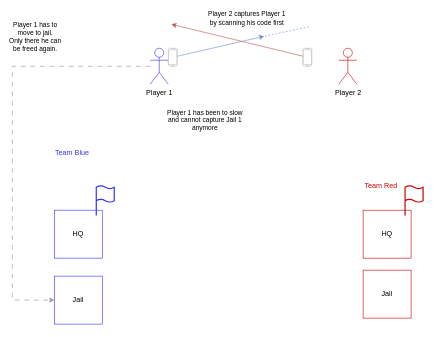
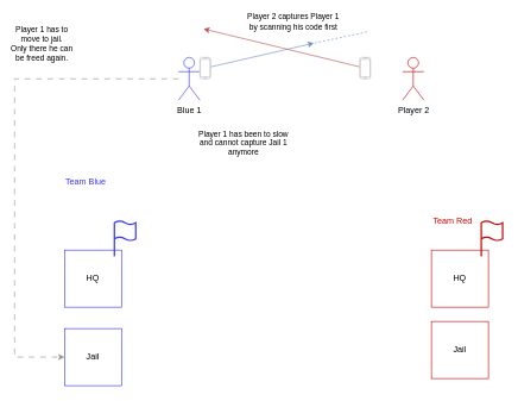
  <mxCell id="0" />
  <mxCell id="1" parent="0" />
  <mxCell id="2" style="edgeStyle=orthogonalEdgeStyle;rounded=0;orthogonalLoop=1;jettySize=auto;html=1;entryX=0;entryY=0.5;entryDx=0;entryDy=0;dashed=1;dashPattern=8 8;fillColor=#f5f5f5;strokeColor=#939393;" parent="1" source="4" target="13" edge="1"><mxGeometry relative="1" as="geometry"><Array as="points"><mxPoint x="20" y="110" /><mxPoint x="20" y="500" /></Array></mxGeometry></mxCell>
  <mxCell id="3" value="Player 1 has to &lt;br&gt;move to jail.&lt;br&gt;Only there he can &lt;br&gt;be freed again." style="edgeLabel;html=1;align=center;verticalAlign=middle;resizable=0;points=[];" parent="2" vertex="1" connectable="0"><mxGeometry x="-0.441" y="5" relative="1" as="geometry"><mxPoint y="-55" as="offset" /></mxGeometry></mxCell>
- <mxCell id="4" value="Player 1" style="shape=umlActor;verticalLabelPosition=bottom;verticalAlign=top;html=1;outlineConnect=0;strokeColor=#3333FF;" parent="1" vertex="1"><mxGeometry x="250" y="80" width="30" height="60" as="geometry" /></mxCell>
+ <mxCell id="4" value="Blue 1" style="shape=umlActor;verticalLabelPosition=bottom;verticalAlign=top;html=1;outlineConnect=0;strokeColor=#3333FF;" parent="1" vertex="1"><mxGeometry x="250" y="80" width="30" height="60" as="geometry" /></mxCell>
  <mxCell id="5" value="" style="shape=image;html=1;verticalAlign=top;verticalLabelPosition=bottom;labelBackgroundColor=#ffffff;imageAspect=0;aspect=fixed;image=https://cdn2.iconfinder.com/data/icons/boxicons-regular-vol-3/24/bx-qr-scan-128.png" parent="1" vertex="1"><mxGeometry x="245" y="20" width="40" height="40" as="geometry" /></mxCell>
  <mxCell id="6" value="Player 2" style="shape=umlActor;verticalLabelPosition=bottom;verticalAlign=top;html=1;outlineConnect=0;strokeColor=#CC0000;" parent="1" vertex="1"><mxGeometry x="564.5" y="80" width="30" height="60" as="geometry" /></mxCell>
  <mxCell id="7" style="edgeStyle=none;rounded=0;orthogonalLoop=1;jettySize=auto;html=1;fillColor=#dae8fc;strokeColor=#6c8ebf;endArrow=none;startFill=0;dashed=1;" parent="1" source="8" edge="1"><mxGeometry relative="1" as="geometry"><mxPoint x="440" y="60" as="targetPoint" /></mxGeometry></mxCell>
  <mxCell id="8" value="" style="shape=image;html=1;verticalAlign=top;verticalLabelPosition=bottom;labelBackgroundColor=#ffffff;imageAspect=0;aspect=fixed;image=https://cdn2.iconfinder.com/data/icons/boxicons-regular-vol-3/24/bx-qr-128.png" parent="1" vertex="1"><mxGeometry x="514.5" y="20" width="40" height="40" as="geometry" /></mxCell>
  <mxCell id="9" value="&lt;span style=&quot;color: rgb(51, 51, 255);&quot;&gt;Team Blue&lt;/span&gt;" style="text;html=1;align=center;verticalAlign=middle;whiteSpace=wrap;rounded=0;" parent="1" vertex="1"><mxGeometry x="90" y="240" width="60" height="30" as="geometry" /></mxCell>
  <mxCell id="10" value="&lt;span style=&quot;color: rgb(204, 0, 0);&quot;&gt;Team Red&lt;/span&gt;" style="text;html=1;align=center;verticalAlign=middle;whiteSpace=wrap;rounded=0;" parent="1" vertex="1"><mxGeometry x="605" y="294" width="60" height="30" as="geometry" /></mxCell>
  <mxCell id="11" value="HQ" style="whiteSpace=wrap;html=1;aspect=fixed;strokeColor=#3333FF;" parent="1" vertex="1"><mxGeometry x="90" y="350" width="80" height="80" as="geometry" /></mxCell>
  <mxCell id="12" value="HQ" style="whiteSpace=wrap;html=1;aspect=fixed;strokeColor=#CC0000;" parent="1" vertex="1"><mxGeometry x="605" y="350" width="80" height="80" as="geometry" /></mxCell>
  <mxCell id="13" value="Jail" style="whiteSpace=wrap;html=1;aspect=fixed;strokeColor=#3333FF;" parent="1" vertex="1"><mxGeometry x="90" y="460" width="80" height="80" as="geometry" /></mxCell>
  <mxCell id="14" value="Jail" style="whiteSpace=wrap;html=1;aspect=fixed;strokeColor=#CC0000;" parent="1" vertex="1"><mxGeometry x="605" y="450" width="80" height="80" as="geometry" /></mxCell>
  <mxCell id="15" value="" style="html=1;verticalLabelPosition=bottom;align=center;labelBackgroundColor=#ffffff;verticalAlign=top;strokeWidth=2;strokeColor=#CC0000;shadow=0;dashed=0;shape=mxgraph.ios7.icons.flag;" parent="1" vertex="1"><mxGeometry x="675" y="309" width="30" height="50" as="geometry" /></mxCell>
  <mxCell id="16" value="" style="html=1;verticalLabelPosition=bottom;align=center;labelBackgroundColor=#ffffff;verticalAlign=top;strokeWidth=2;strokeColor=#3333FF;shadow=0;dashed=0;shape=mxgraph.ios7.icons.flag;" parent="1" vertex="1"><mxGeometry x="160" y="309" width="30" height="50" as="geometry" /></mxCell>
  <mxCell id="17" style="rounded=0;orthogonalLoop=1;jettySize=auto;html=1;fillColor=#dae8fc;strokeColor=#6c8ebf;" parent="1" source="18" edge="1"><mxGeometry relative="1" as="geometry"><mxPoint x="440" y="60" as="targetPoint" /></mxGeometry></mxCell>
  <mxCell id="18" value="" style="verticalLabelPosition=bottom;verticalAlign=top;html=1;shadow=0;dashed=0;strokeWidth=1;shape=mxgraph.android.phone2;strokeColor=#c0c0c0;" parent="1" vertex="1"><mxGeometry x="280" y="80" width="15" height="30" as="geometry" /></mxCell>
  <mxCell id="19" style="rounded=0;orthogonalLoop=1;jettySize=auto;html=1;entryX=1;entryY=0.5;entryDx=0;entryDy=0;fillColor=#f8cecc;strokeColor=#b85450;" parent="1" source="21" target="5" edge="1"><mxGeometry relative="1" as="geometry" /></mxCell>
  <mxCell id="20" value="Player 2 captures Player 1 &lt;br&gt;by scanning his code first" style="edgeLabel;html=1;align=center;verticalAlign=middle;resizable=0;points=[];" parent="19" vertex="1" connectable="0"><mxGeometry x="-0.007" y="-1" relative="1" as="geometry"><mxPoint x="15" y="-36" as="offset" /></mxGeometry></mxCell>
  <mxCell id="21" value="" style="verticalLabelPosition=bottom;verticalAlign=top;html=1;shadow=0;dashed=0;strokeWidth=1;shape=mxgraph.android.phone2;strokeColor=#c0c0c0;" parent="1" vertex="1"><mxGeometry x="504.5" y="80" width="15" height="30" as="geometry" /></mxCell>
  <mxCell id="22" value="Player 1 has been to slow &lt;br&gt;and cannot capture Jail 1 &lt;br&gt;anymore" style="edgeLabel;html=1;align=center;verticalAlign=middle;resizable=0;points=[];" parent="1" vertex="1" connectable="0"><mxGeometry x="340.005" y="199.997" as="geometry" /></mxCell>
